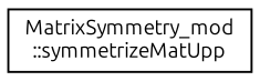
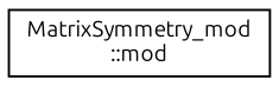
  digraph {
    rankdir=LR
    fontname=Ubuntu
-   n1 [color=black fillcolor=white fontname=Ubuntu fontsize=10 height=0.2 label="MatrixSymmetry_mod\l::symmetrizeMatUpp" shape=record style=filled width=0.4]
+   n1 [color=black fillcolor=white fontname=Ubuntu fontsize=10 height=0.2 label="MatrixSymmetry_mod\l::mod" shape=record style=filled width=0.4]
  }
